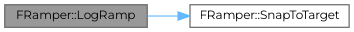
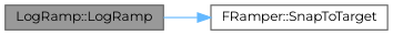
  digraph {
    rankdir=LR
    fontname=Montserrat
    node [color=gray40 fontname=Montserrat fontsize=10 shape=box style=filled]
-   n1 [fillcolor=grey60 fontcolor=black height=0.2 label="FRamper::LogRamp" width=0.4]
+   n1 [fillcolor=grey60 fontcolor=black height=0.2 label="LogRamp::LogRamp" width=0.4]
    n2 [fillcolor=white height=0.2 label="FRamper::SnapToTarget" width=0.4]
    n1 -> n2 [color=steelblue1 fontname=Montserrat fontsize=10 labelfontname=Helvetica labelfontsize=10 style=solid]
  }
